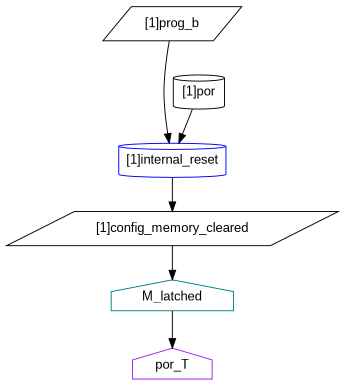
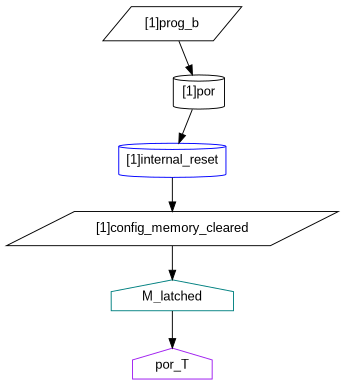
  strict digraph {
    fontname="Liberation Sans"
    node [color=black complexity=6 fontname="Liberation Sans" importance=0.0893794763881 rank=0.014896579398 shape=house]
    edge [fontname="Liberation Sans"]
    n1 [color=purple complexity=0 importance=0.0121511380713 label=por_T rank=0.0]
    "[1]prog_b" [shape=parallelogram]
    "[1]internal_reset" [color=blue complexity=3 importance=0.0780957561382 rank=0.0260319187127 shape=cylinder]
    "[1]config_memory_cleared" [complexity=3 importance=0.043376973024 rank=0.014458991008 shape=parallelogram]
    M_latched [color=teal complexity=2 importance=0.0277640555476 rank=0.0138820277738]
    "[1]por" [shape=cylinder]
-   "[1]prog_b" -> "[1]internal_reset"
+   "[1]prog_b" -> "[1]por"
    "[1]internal_reset" -> "[1]config_memory_cleared"
    "[1]config_memory_cleared" -> M_latched
    M_latched -> n1
    "[1]por" -> "[1]internal_reset"
  }
